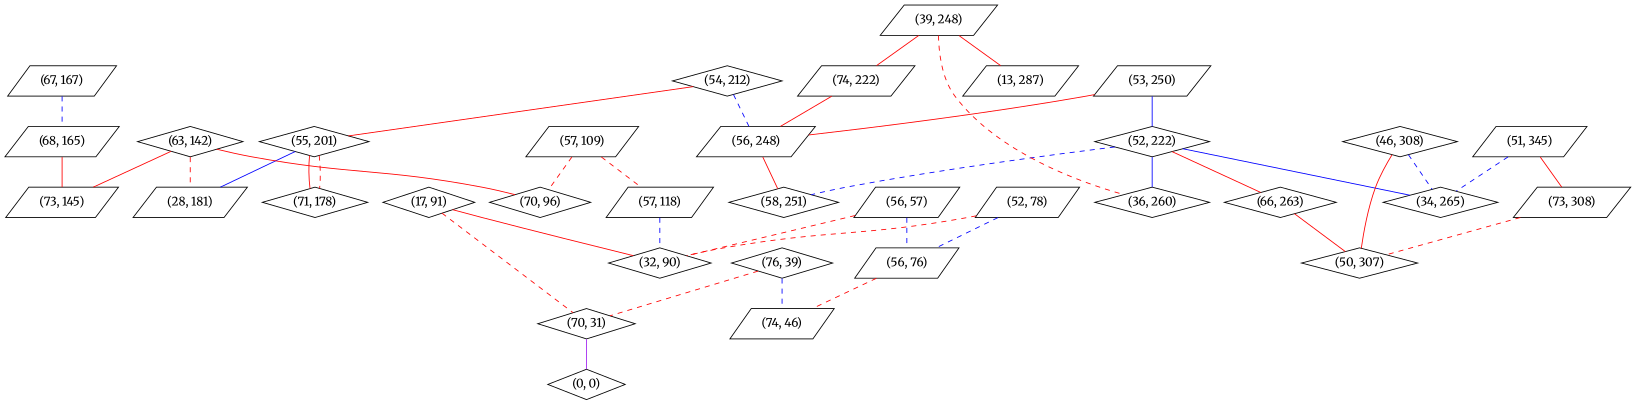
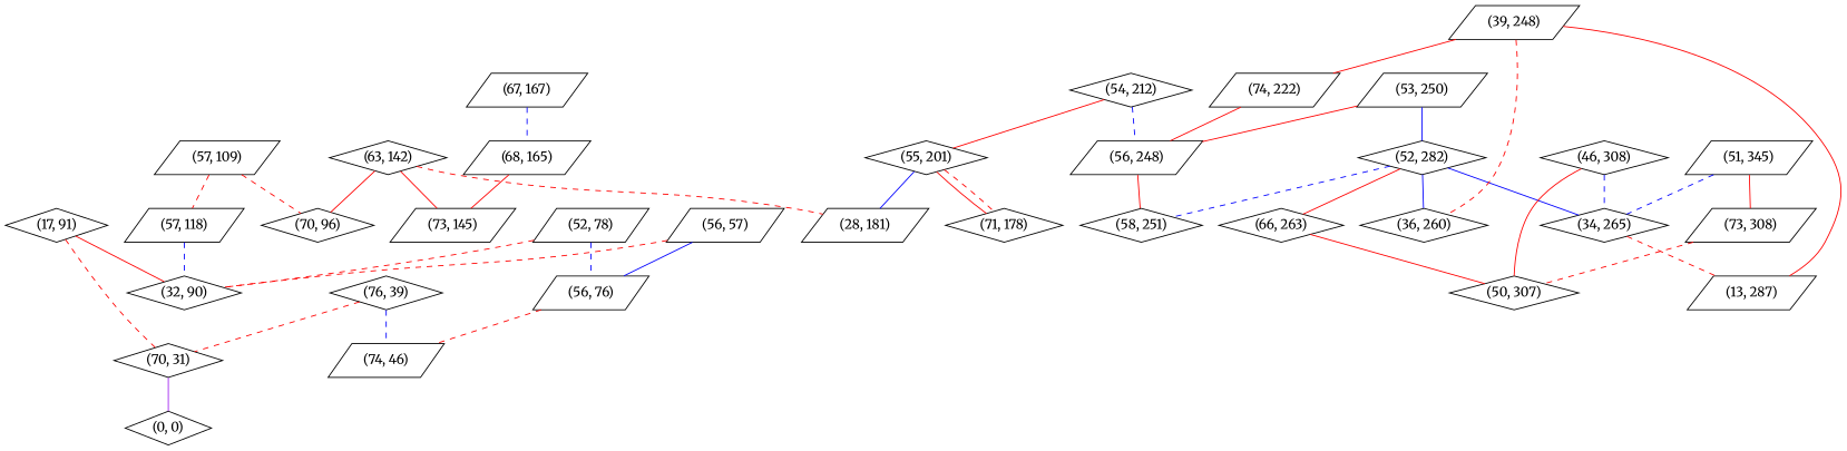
  graph {
    fontname=Merriweather
    node [fontname=Merriweather shape=diamond]
    edge [color=red fontname=Merriweather style=dashed weight=1]
    "(54, 212)"
    "(55, 201)"
    "(56, 248)" [shape=parallelogram]
    "(28, 181)" [shape=parallelogram]
    "(71, 178)"
    "(58, 251)"
    "(53, 250)" [shape=parallelogram]
-   "(52, 282)" [label="(52, 222)"]
+   "(52, 282)"
    "(36, 260)"
    "(34, 265)"
    n11 [label="(66, 263)"]
    "(39, 248)" [shape=parallelogram]
    "(74, 222)" [shape=parallelogram]
    "(13, 287)" [shape=parallelogram]
    "(63, 142)"
    "(70, 96)"
    "(73, 145)" [shape=parallelogram]
    "(51, 345)" [shape=parallelogram]
    "(73, 308)" [shape=parallelogram]
    "(50, 307)"
    "(46, 308)"
    "(17, 91)"
    "(70, 31)"
    "(32, 90)"
    "(0, 0)"
    n26 [label="(57, 109)" shape=parallelogram]
    "(57, 118)" [shape=parallelogram]
    "(76, 39)"
    "(74, 46)" [shape=parallelogram]
    "(56, 57)" [shape=parallelogram]
    "(56, 76)" [shape=parallelogram]
    "(67, 167)" [shape=parallelogram]
    "(68, 165)" [shape=parallelogram]
    "(52, 78)" [shape=parallelogram]
    "(54, 212)" -- "(55, 201)" [style=solid]
    "(54, 212)" -- "(56, 248)" [color=blue weight=3]
    "(55, 201)" -- "(28, 181)" [color=blue style=solid weight=3]
    "(55, 201)" -- "(71, 178)" [style=solid]
    "(55, 201)" -- "(71, 178)"
    "(56, 248)" -- "(58, 251)" [style=solid]
    "(53, 250)" -- "(56, 248)" [style=solid]
    "(53, 250)" -- "(52, 282)" [color=blue style=solid weight=3]
    "(52, 282)" -- "(58, 251)" [color=blue weight=3]
    "(52, 282)" -- "(36, 260)" [color=blue style=solid weight=3]
    "(52, 282)" -- "(34, 265)" [color=blue style=solid weight=3]
    "(52, 282)" -- n11 [style=solid]
+   "(34, 265)" -- "(13, 287)"
    n11 -- "(50, 307)" [style=solid]
    "(39, 248)" -- "(36, 260)"
    "(39, 248)" -- "(74, 222)" [style=solid]
    "(39, 248)" -- "(13, 287)" [style=solid]
    "(74, 222)" -- "(56, 248)" [style=solid]
    "(63, 142)" -- "(28, 181)"
    "(63, 142)" -- "(70, 96)" [style=solid]
    "(63, 142)" -- "(73, 145)" [style=solid]
    "(51, 345)" -- "(34, 265)" [color=blue weight=3]
    "(51, 345)" -- "(73, 308)" [style=solid]
    "(73, 308)" -- "(50, 307)"
    "(46, 308)" -- "(34, 265)" [color=blue weight=3]
    "(46, 308)" -- "(50, 307)" [style=solid]
    "(17, 91)" -- "(70, 31)"
    "(17, 91)" -- "(32, 90)" [style=solid]
    "(70, 31)" -- "(0, 0)" [color=purple style=solid weight=4]
    n26 -- "(70, 96)"
    n26 -- "(57, 118)"
    "(57, 118)" -- "(32, 90)" [color=blue weight=3]
    "(76, 39)" -- "(70, 31)"
    "(76, 39)" -- "(74, 46)" [color=blue weight=3]
    "(56, 57)" -- "(32, 90)"
-   "(56, 57)" -- "(56, 76)" [color=blue weight=3]
+   "(56, 57)" -- "(56, 76)" [color=blue style=solid weight=3]
    "(56, 76)" -- "(74, 46)"
    "(67, 167)" -- "(68, 165)" [color=blue weight=3]
    "(68, 165)" -- "(73, 145)" [style=solid]
    "(52, 78)" -- "(32, 90)"
    "(52, 78)" -- "(56, 76)" [color=blue weight=3]
  }
